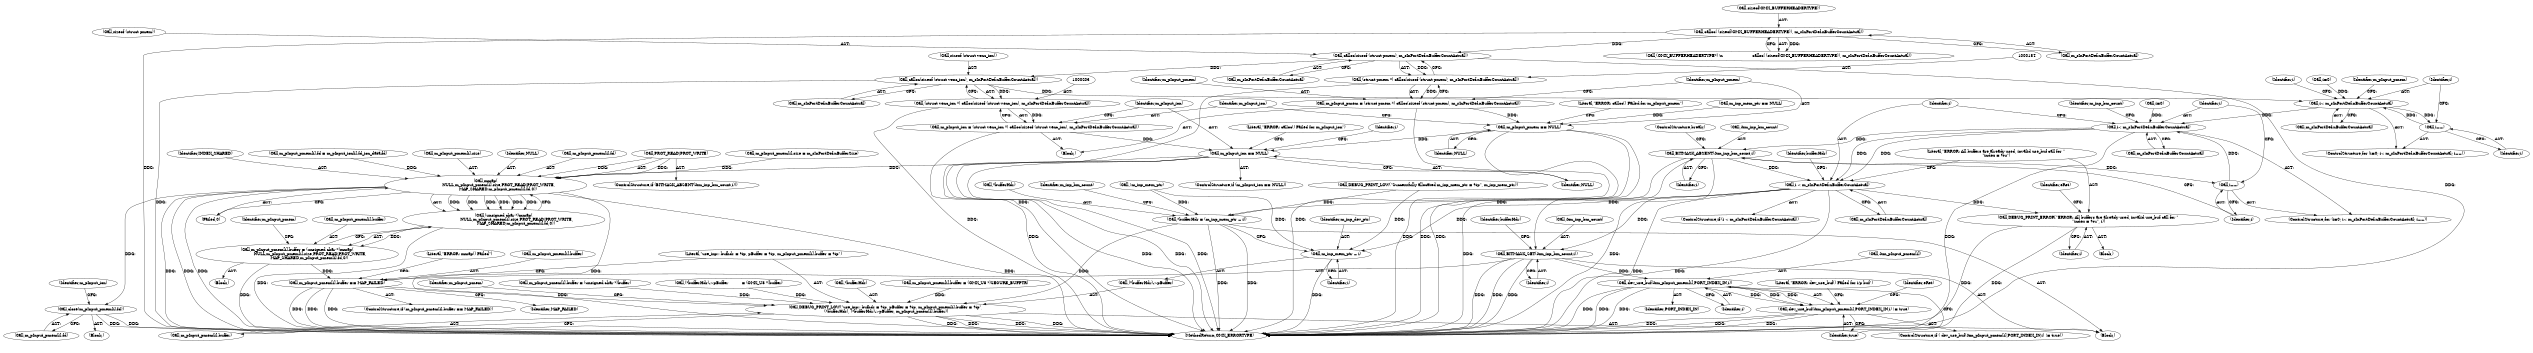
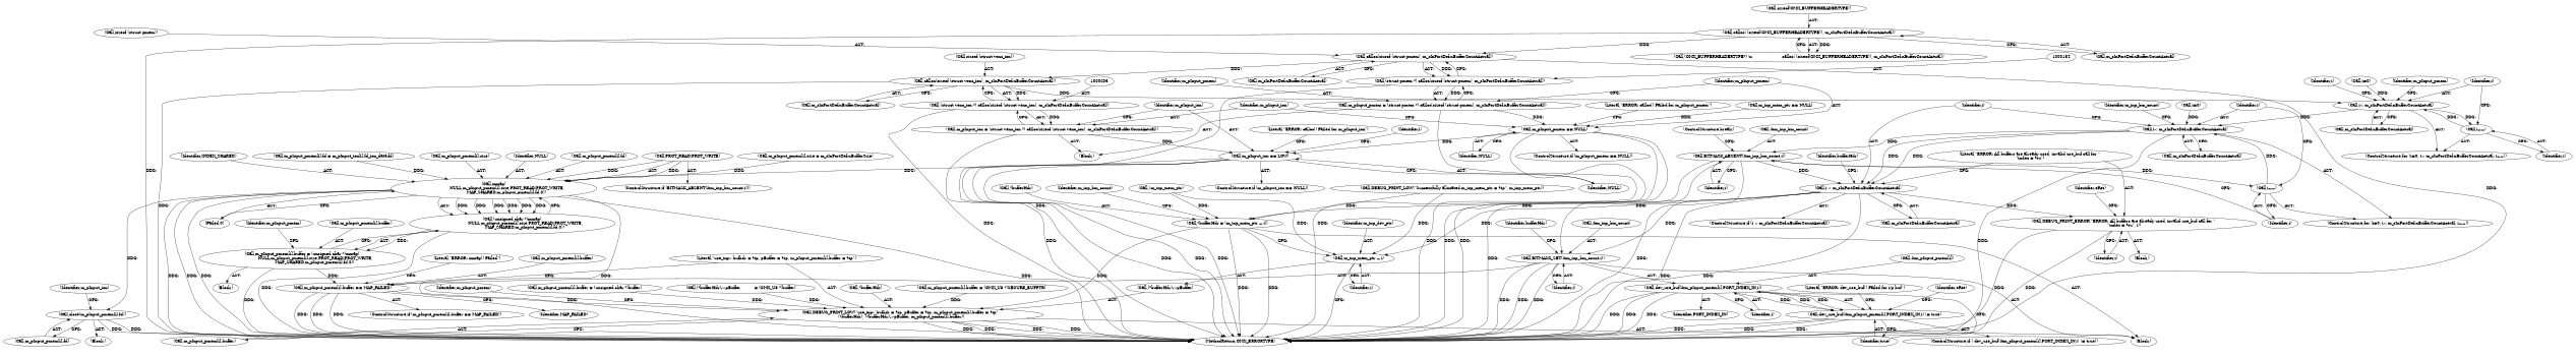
  digraph {
    fontname="DejaVu Serif"
    node [fontname="DejaVu Serif"]
    edge [fontname="DejaVu Serif"]
    n1 [label="(Call,calloc(sizeof (struct pmem), m_sInPortDef.nBufferCountActual))"]
    n2 [label="(Call,(struct pmem *) calloc(sizeof (struct pmem), m_sInPortDef.nBufferCountActual))"]
    n3 [label="(Call,calloc(sizeof (struct venc_ion), m_sInPortDef.nBufferCountActual))"]
    n4 [label="(Call,m_sInPortDef.nBufferCountActual)"]
    n5 [label="(MethodReturn,OMX_ERRORTYPE)"]
    n6 [label="(Call,m_pInput_pmem = (struct pmem *) calloc(sizeof (struct pmem), m_sInPortDef.nBufferCountActual))"]
    n7 [label="(Call,(struct venc_ion *) calloc(sizeof (struct venc_ion), m_sInPortDef.nBufferCountActual))"]
    n8 [label="(Call,i< m_sInPortDef.nBufferCountActual)"]
    n9 [label="(Call,m_sInPortDef.nBufferCountActual)"]
    n10 [label="(Call,calloc( (sizeof(OMX_BUFFERHEADERTYPE)), m_sInPortDef.nBufferCountActual))"]
    n11 [label="(Call,(OMX_BUFFERHEADERTYPE*) \\n                        calloc( (sizeof(OMX_BUFFERHEADERTYPE)), m_sInPortDef.nBufferCountActual))"]
    n12 [label="(Call,m_sInPortDef.nBufferCountActual)"]
    n13 [label="(Call,m_pInput_pmem == NULL)"]
    n14 [label="(Block,)"]
-   n15 [label="(Call,m_pInput_ion == NULL)"]
+   n15 [label="(Call,m_pInput_ion == LOW)"]
    n16 [label="(Identifier,NULL)"]
+   n17 [label="(ControlStructure,if (m_pInput_pmem == NULL))"]
    n18 [label="(Call,mmap(\n                     NULL,m_pInput_pmem[i].size,PROT_READ|PROT_WRITE,\n                    MAP_SHARED,m_pInput_pmem[i].fd,0))"]
    n19 [label="(ControlStructure,if (m_pInput_ion == NULL))"]
    n20 [label="(Identifier,NULL)"]
    n21 [label="(Call,(unsigned char *)mmap(\n                     NULL,m_pInput_pmem[i].size,PROT_READ|PROT_WRITE,\n                    MAP_SHARED,m_pInput_pmem[i].fd,0))"]
    n22 [label="(Call,close(m_pInput_pmem[i].fd))"]
    n23 [label="(Failed,0)"]
    n24 [label="(Call,m_pInput_pmem[i].buffer = (unsigned char *)mmap(\n                     NULL,m_pInput_pmem[i].size,PROT_READ|PROT_WRITE,\n                    MAP_SHARED,m_pInput_pmem[i].fd,0))"]
    n25 [label="(Block,)"]
    n26 [label="(Call,m_pInput_pmem[i].fd)"]
    n27 [label="(Call,m_pInput_pmem[i].buffer == MAP_FAILED)"]
    n28 [label="(Block,)"]
    n29 [label="(Call,DEBUG_PRINT_LOW(\"use_inp:: bufhdr = %p, pBuffer = %p, m_pInput_pmem[i].buffer = %p\",\n (*bufferHdr), (*bufferHdr)->pBuffer, m_pInput_pmem[i].buffer))"]
    n30 [label="(ControlStructure,if (m_pInput_pmem[i].buffer == MAP_FAILED))"]
    n31 [label="(Identifier,MAP_FAILED)"]
    n32 [label="(Call,m_pInput_pmem[i].buffer)"]
    n33 [label="(Block,)"]
    n34 [label="(Call,m_pInput_ion = (struct venc_ion *) calloc(sizeof (struct venc_ion), m_sInPortDef.nBufferCountActual))"]
    n35 [label="(Call,i++)"]
    n36 [label="(Call,i< m_sInPortDef.nBufferCountActual)"]
    n37 [label="(Call,m_sInPortDef.nBufferCountActual)"]
    n38 [label="(ControlStructure,for (i=0; i< m_sInPortDef.nBufferCountActual; i++))"]
    n39 [label="(Identifier,i)"]
    n40 [label="(Call,BITMASK_ABSENT(&m_inp_bm_count,i))"]
    n41 [label="(Call,i < m_sInPortDef.nBufferCountActual)"]
    n42 [label="(ControlStructure,for (i=0; i< m_sInPortDef.nBufferCountActual; i++))"]
    n43 [label="(Call,m_sInPortDef.nBufferCountActual)"]
    n44 [label="(Call,i++)"]
    n45 [label="(Call,BITMASK_SET(&m_inp_bm_count,i))"]
    n46 [label="(Identifier,i)"]
    n47 [label="(Call,*bufferHdr = (m_inp_mem_ptr + i))"]
    n48 [label="(Call,m_inp_mem_ptr + i)"]
    n49 [label="(Call,DEBUG_PRINT_ERROR(\"ERROR: All buffers are already used, invalid use_buf call for \"\n \"index = %u\", i))"]
    n50 [label="(Call,m_sInPortDef.nBufferCountActual)"]
    n51 [label="(ControlStructure,if (i < m_sInPortDef.nBufferCountActual))"]
    n52 [label="(Identifier,i)"]
    n53 [label="(Call,dev_use_buf(&m_pInput_pmem[i],PORT_INDEX_IN,i))"]
    n54 [label="(Identifier,i)"]
    n55 [label="(ControlStructure,if (BITMASK_ABSENT(&m_inp_bm_count,i)))"]
    n56 [label="(Identifier,i)"]
    n57 [label="(Call,(*bufferHdr)->pBuffer)"]
    n58 [label="(Identifier,i)"]
    n59 [label="(Block,)"]
    n60 [label="(Call,dev_use_buf(&m_pInput_pmem[i],PORT_INDEX_IN,i) != true)"]
    n61 [label="(Identifier,i)"]
    n62 [label="(Identifier,PORT_INDEX_IN)"]
    n63 [label="(Identifier,true)"]
    n64 [label="(ControlStructure,if ( dev_use_buf(&m_pInput_pmem[i],PORT_INDEX_IN,i) != true))"]
    n65 [label="(Identifier,m_pInput_pmem)"]
    n66 [label="(Identifier,m_pInput_ion)"]
    n67 [label="(Identifier,bufferHdr)"]
    n68 [label="(Literal,\"ERROR: calloc() Failed for m_pInput_pmem\")"]
    n69 [label="(Literal,\"ERROR: calloc() Failed for m_pInput_ion\")"]
    n70 [label="(Call,sizeof(OMX_BUFFERHEADERTYPE))"]
    n71 [label="(Call,m_pInput_pmem[i].fd)"]
    n72 [label="(Identifier,m_inp_bm_count)"]
    n73 [label="(Identifier,m_pInput_pmem)"]
    n74 [label="(Identifier,m_pInput_pmem)"]
    n75 [label="(Literal,\"ERROR: All buffers are already used, invalid use_buf call for \"\n \"index = %u\")"]
    n76 [label="(Identifier,NULL)"]
    n77 [label="(Literal,\"ERROR: mmap() Failed\")"]
    n78 [label="(Call,m_inp_mem_ptr == NULL)"]
    n79 [label="(Call,PROT_READ|PROT_WRITE)"]
    n80 [label="(Identifier,bufferHdr)"]
    n81 [label="(Call,&m_inp_bm_count)"]
    n82 [label="(Identifier,eRet)"]
    n83 [label="(Identifier,i)"]
    n84 [label="(Call,&m_inp_bm_count)"]
    n85 [label="(Literal,\"ERROR: dev_use_buf() Failed for i/p buf\")"]
    n86 [label="(Identifier,i)"]
    n87 [label="(Identifier,i)"]
    n88 [label="(Call,*bufferHdr)"]
    n89 [label="(Identifier,m_pInput_ion)"]
    n90 [label="(Call,sizeof (struct venc_ion))"]
    n91 [label="(Call,m_pInput_pmem[i].buffer = (OMX_U8 *)SECURE_BUFPTR)"]
    n92 [label="(Call,i=0)"]
    n93 [label="(Call,m_pInput_pmem[i].size = m_sInPortDef.nBufferSize)"]
    n94 [label="(Identifier,m_inp_bm_count)"]
    n95 [label="(Call,m_pInput_pmem[i].buffer)"]
    n96 [label="(Call,*bufferHdr)"]
    n97 [label="(Identifier,i)"]
    n98 [label="(Identifier,m_inp_dev_ptr)"]
    n99 [label="(Literal,\"use_inp:: bufhdr = %p, pBuffer = %p, m_pInput_pmem[i].buffer = %p\")"]
    n100 [label="(Identifier,INDEX_SHARED)"]
    n101 [label="(ControlStructure,break;)"]
    n102 [label="(Call,m_pInput_pmem[i].fd = m_pInput_ion[i].fd_ion_data.fd)"]
    n103 [label="(Call,&m_pInput_pmem[i])"]
    n104 [label="(Call,i=0)"]
    n105 [label="(Identifier,m_pInput_pmem)"]
    n106 [label="(Identifier,eRet)"]
    n107 [label="(Call,DEBUG_PRINT_LOW(\"Successfully allocated m_inp_mem_ptr = %p\", m_inp_mem_ptr))"]
    n108 [label="(Call,!m_inp_mem_ptr)"]
    n109 [label="(Identifier,i)"]
    n110 [label="(Call,m_pInput_pmem[i].buffer = (unsigned char *)buffer)"]
    n111 [label="(Call,m_pInput_pmem[i].size)"]
    n112 [label="(Call,(*bufferHdr)->pBuffer           = (OMX_U8 *)buffer)"]
    n113 [label="(Identifier,m_pInput_pmem)"]
    n114 [label="(Identifier,m_pInput_ion)"]
    n115 [label="(Call,m_pInput_pmem[i].buffer)"]
    n116 [label="(Call,sizeof (struct pmem))"]
    1000184
    1000203
    n1 -> n2 [label="AST: "]
    n1 -> n2 [label="DDG: "]
    n1 -> n3 [label="DDG: "]
    n1 -> n4 [label="CFG: "]
    n1 -> n5 [label="DDG: "]
    n2 -> n1 [label="CFG: "]
    n2 -> n5 [label="DDG: "]
    n2 -> n6 [label="AST: "]
    n2 -> n6 [label="DDG: "]
    n3 -> n5 [label="DDG: "]
    n3 -> n7 [label="AST: "]
    n3 -> n7 [label="DDG: "]
    n3 -> n8 [label="DDG: "]
    n3 -> n9 [label="CFG: "]
    n4 -> n1 [label="AST: "]
    n6 -> n2 [label="CFG: "]
    n6 -> n5 [label="DDG: "]
    n6 -> n13 [label="DDG: "]
    n6 -> n14 [label="AST: "]
    n7 -> n3 [label="CFG: "]
    n7 -> n5 [label="DDG: "]
    n7 -> n34 [label="AST: "]
    n7 -> n34 [label="DDG: "]
    n8 -> n35 [label="DDG: "]
    n8 -> n36 [label="DDG: "]
    n8 -> n37 [label="CFG: "]
    n8 -> n38 [label="AST: "]
    n9 -> n3 [label="AST: "]
    n10 -> n1 [label="DDG: "]
    n10 -> n5 [label="DDG: "]
    n10 -> n11 [label="AST: "]
    n10 -> n11 [label="DDG: "]
    n10 -> n12 [label="CFG: "]
    n11 -> n10 [label="CFG: "]
    n12 -> n10 [label="AST: "]
    n13 -> n5 [label="DDG: "]
    n13 -> n5 [label="DDG: "]
    n13 -> n5 [label="DDG: "]
    n13 -> n15 [label="DDG: "]
    n13 -> n16 [label="CFG: "]
+   n13 -> n17 [label="AST: "]
    n15 -> n5 [label="DDG: "]
    n15 -> n5 [label="DDG: "]
    n15 -> n5 [label="DDG: "]
    n15 -> n18 [label="DDG: "]
    n15 -> n19 [label="AST: "]
    n15 -> n20 [label="CFG: "]
    n16 -> n13 [label="AST: "]
    n18 -> n5 [label="DDG: "]
    n18 -> n5 [label="DDG: "]
    n18 -> n5 [label="DDG: "]
    n18 -> n5 [label="DDG: "]
    n18 -> n5 [label="DDG: "]
    n18 -> n21 [label="AST: "]
    n18 -> n21 [label="DDG: "]
    n18 -> n21 [label="DDG: "]
    n18 -> n21 [label="DDG: "]
    n18 -> n21 [label="DDG: "]
    n18 -> n21 [label="DDG: "]
    n18 -> n21 [label="DDG: "]
    n18 -> n22 [label="DDG: "]
    n18 -> n23 [label="CFG: "]
    n20 -> n15 [label="AST: "]
    n21 -> n5 [label="DDG: "]
    n21 -> n18 [label="CFG: "]
    n21 -> n24 [label="AST: "]
    n21 -> n24 [label="DDG: "]
    n22 -> n5 [label="DDG: "]
    n22 -> n5 [label="DDG: "]
    n22 -> n25 [label="AST: "]
    n22 -> n26 [label="CFG: "]
    n23 -> n18 [label="AST: "]
    n24 -> n5 [label="DDG: "]
    n24 -> n21 [label="CFG: "]
    n24 -> n27 [label="DDG: "]
    n24 -> n28 [label="AST: "]
    n26 -> n22 [label="AST: "]
    n27 -> n5 [label="DDG: "]
    n27 -> n5 [label="DDG: "]
    n27 -> n5 [label="DDG: "]
    n27 -> n29 [label="DDG: "]
    n27 -> n30 [label="AST: "]
    n27 -> n31 [label="CFG: "]
    n29 -> n5 [label="DDG: "]
    n29 -> n5 [label="DDG: "]
    n29 -> n5 [label="DDG: "]
    n29 -> n5 [label="DDG: "]
    n29 -> n32 [label="CFG: "]
    n29 -> n33 [label="AST: "]
    n32 -> n29 [label="AST: "]
    n34 -> n5 [label="DDG: "]
    n34 -> n7 [label="CFG: "]
    n34 -> n14 [label="AST: "]
    n34 -> n15 [label="DDG: "]
    n35 -> n8 [label="DDG: "]
    n35 -> n38 [label="AST: "]
    n35 -> n39 [label="CFG: "]
    n36 -> n5 [label="DDG: "]
    n36 -> n40 [label="DDG: "]
    n36 -> n41 [label="DDG: "]
    n36 -> n41 [label="DDG: "]
    n36 -> n42 [label="AST: "]
    n36 -> n43 [label="CFG: "]
    n37 -> n8 [label="AST: "]
    n39 -> n35 [label="AST: "]
    n40 -> n5 [label="DDG: "]
    n40 -> n5 [label="DDG: "]
    n40 -> n41 [label="DDG: "]
    n40 -> n44 [label="DDG: "]
    n40 -> n45 [label="DDG: "]
    n40 -> n46 [label="CFG: "]
    n41 -> n5 [label="DDG: "]
    n41 -> n5 [label="DDG: "]
    n41 -> n45 [label="DDG: "]
    n41 -> n47 [label="DDG: "]
    n41 -> n48 [label="DDG: "]
    n41 -> n49 [label="DDG: "]
    n41 -> n50 [label="CFG: "]
    n41 -> n51 [label="AST: "]
    n43 -> n36 [label="AST: "]
    n44 -> n36 [label="DDG: "]
    n44 -> n42 [label="AST: "]
    n44 -> n52 [label="CFG: "]
    n45 -> n5 [label="DDG: "]
    n45 -> n5 [label="DDG: "]
    n45 -> n5 [label="DDG: "]
    n45 -> n27 [label="AST: "]
    n45 -> n33 [label="AST: "]
-   n45 -> n53 [label="DDG: "]
+   n45 -> n53 [label="AST: "]
    n45 -> n54 [label="CFG: "]
    n46 -> n40 [label="AST: "]
    n47 -> n5 [label="DDG: "]
    n47 -> n5 [label="DDG: "]
    n47 -> n29 [label="DDG: "]
    n47 -> n33 [label="AST: "]
    n47 -> n48 [label="CFG: "]
-   n48 -> n5 [label="DDG: "]
+   n48 -> n5 [label="CFG: "]
    n48 -> n56 [label="CFG: "]
    n48 -> n57 [label="AST: "]
    n49 -> n5 [label="DDG: "]
    n49 -> n5 [label="DDG: "]
    n49 -> n58 [label="CFG: "]
    n49 -> n59 [label="AST: "]
    n50 -> n41 [label="AST: "]
    n52 -> n40 [label="CFG: "]
    n52 -> n44 [label="AST: "]
    n53 -> n5 [label="DDG: "]
    n53 -> n5 [label="DDG: "]
    n53 -> n5 [label="DDG: "]
    n53 -> n60 [label="AST: "]
    n53 -> n60 [label="DDG: "]
    n53 -> n60 [label="DDG: "]
    n53 -> n60 [label="DDG: "]
    n53 -> n61 [label="CFG: "]
    n53 -> n62 [label="AST: "]
    n54 -> n45 [label="AST: "]
    n56 -> n48 [label="AST: "]
    n57 -> n29 [label="AST: "]
    n58 -> n49 [label="AST: "]
    n60 -> n5 [label="DDG: "]
    n60 -> n5 [label="DDG: "]
    n60 -> n5 [label="DDG: "]
    n60 -> n63 [label="CFG: "]
    n60 -> n64 [label="AST: "]
    n61 -> n53 [label="AST: "]
    n63 -> n53 [label="CFG: "]
    n63 -> n60 [label="AST: "]
    n65 -> n6 [label="AST: "]
    n66 -> n15 [label="AST: "]
    n66 -> n34 [label="CFG: "]
    n67 -> n41 [label="CFG: "]
    n68 -> n13 [label="CFG: "]
    n69 -> n15 [label="CFG: "]
    n70 -> n10 [label="AST: "]
    n71 -> n18 [label="AST: "]
    n72 -> n47 [label="CFG: "]
    n73 -> n6 [label="CFG: "]
    n73 -> n13 [label="AST: "]
    n74 -> n8 [label="CFG: "]
    n75 -> n41 [label="CFG: "]
    n75 -> n49 [label="AST: "]
    n76 -> n18 [label="AST: "]
    n77 -> n27 [label="CFG: "]
    n78 -> n13 [label="DDG: "]
    n79 -> n18 [label="AST: "]
    n79 -> n18 [label="DDG: "]
    n79 -> n18 [label="DDG: "]
    n79 -> n55 [label="AST: "]
    n80 -> n45 [label="CFG: "]
    n81 -> n45 [label="AST: "]
    n82 -> n49 [label="CFG: "]
    n83 -> n36 [label="AST: "]
    n83 -> n44 [label="CFG: "]
    n84 -> n40 [label="AST: "]
    n85 -> n60 [label="CFG: "]
    n86 -> n8 [label="CFG: "]
    n87 -> n15 [label="CFG: "]
    n88 -> n29 [label="AST: "]
    n89 -> n13 [label="CFG: "]
    n89 -> n34 [label="AST: "]
    n90 -> n3 [label="AST: "]
    n91 -> n29 [label="DDG: "]
    n92 -> n8 [label="DDG: "]
    n93 -> n18 [label="DDG: "]
    n94 -> n36 [label="CFG: "]
    n95 -> n27 [label="AST: "]
    n96 -> n47 [label="AST: "]
    n97 -> n36 [label="CFG: "]
    n97 -> n41 [label="AST: "]
    n98 -> n48 [label="AST: "]
    n99 -> n27 [label="CFG: "]
    n99 -> n29 [label="AST: "]
    n100 -> n18 [label="AST: "]
    n101 -> n40 [label="CFG: "]
    n102 -> n18 [label="DDG: "]
    n103 -> n53 [label="AST: "]
    n104 -> n36 [label="DDG: "]
    n105 -> n29 [label="CFG: "]
    n106 -> n60 [label="CFG: "]
    n107 -> n47 [label="DDG: "]
    n107 -> n48 [label="DDG: "]
    n108 -> n47 [label="DDG: "]
    n108 -> n48 [label="DDG: "]
    n109 -> n8 [label="AST: "]
    n109 -> n35 [label="CFG: "]
    n110 -> n29 [label="DDG: "]
    n111 -> n18 [label="AST: "]
    n112 -> n29 [label="DDG: "]
    n113 -> n24 [label="CFG: "]
    n114 -> n22 [label="CFG: "]
    n115 -> n24 [label="AST: "]
    n116 -> n1 [label="AST: "]
    1000184 -> n2 [label="AST: "]
    1000203 -> n7 [label="AST: "]
  }
